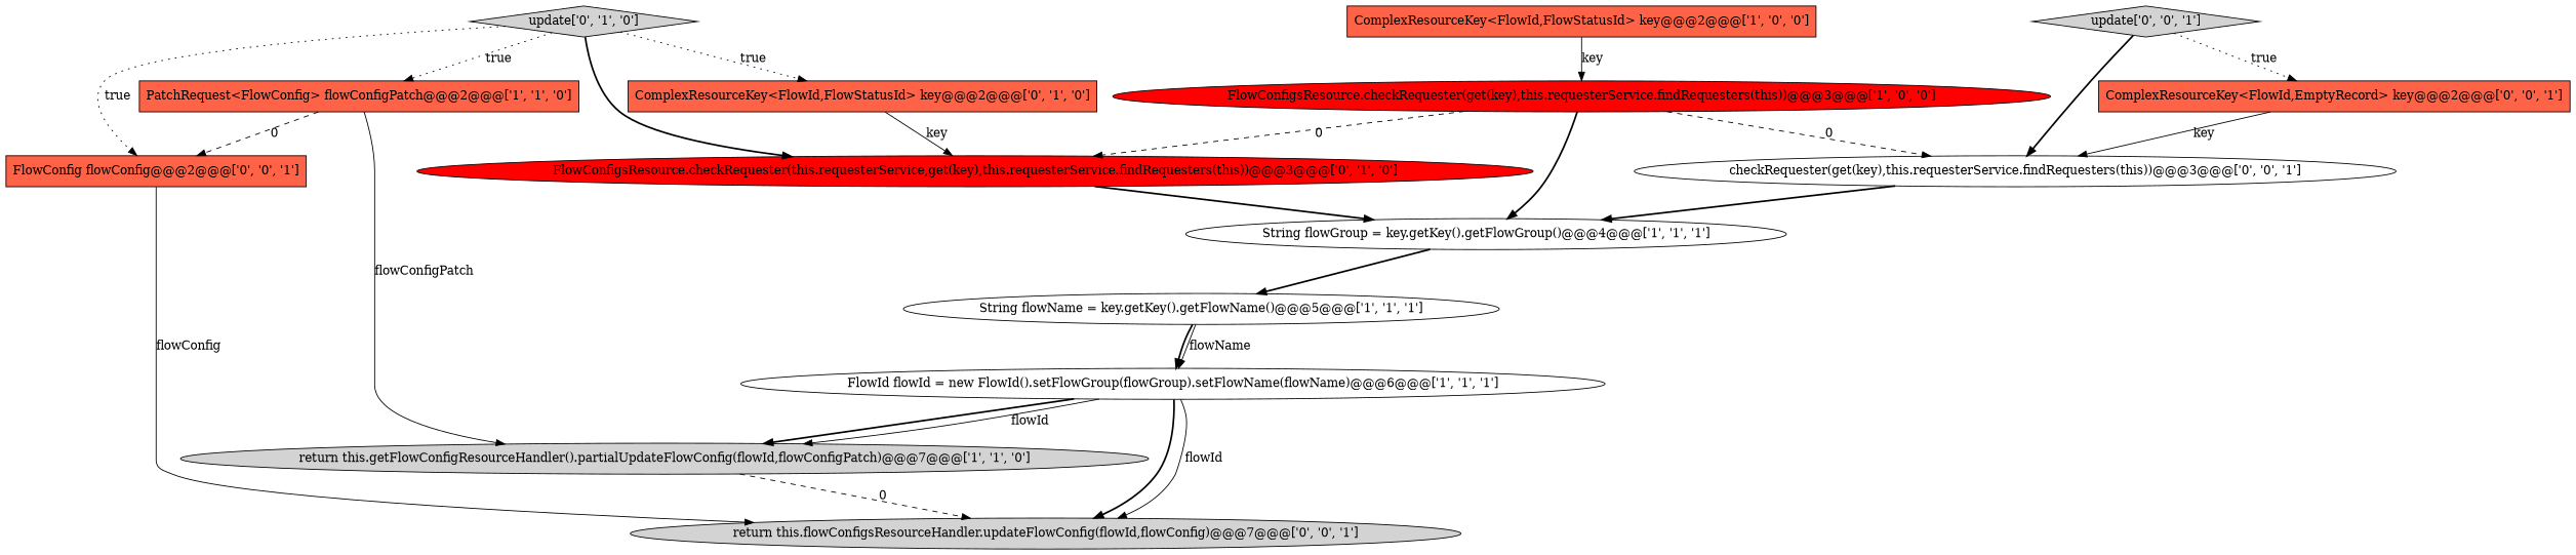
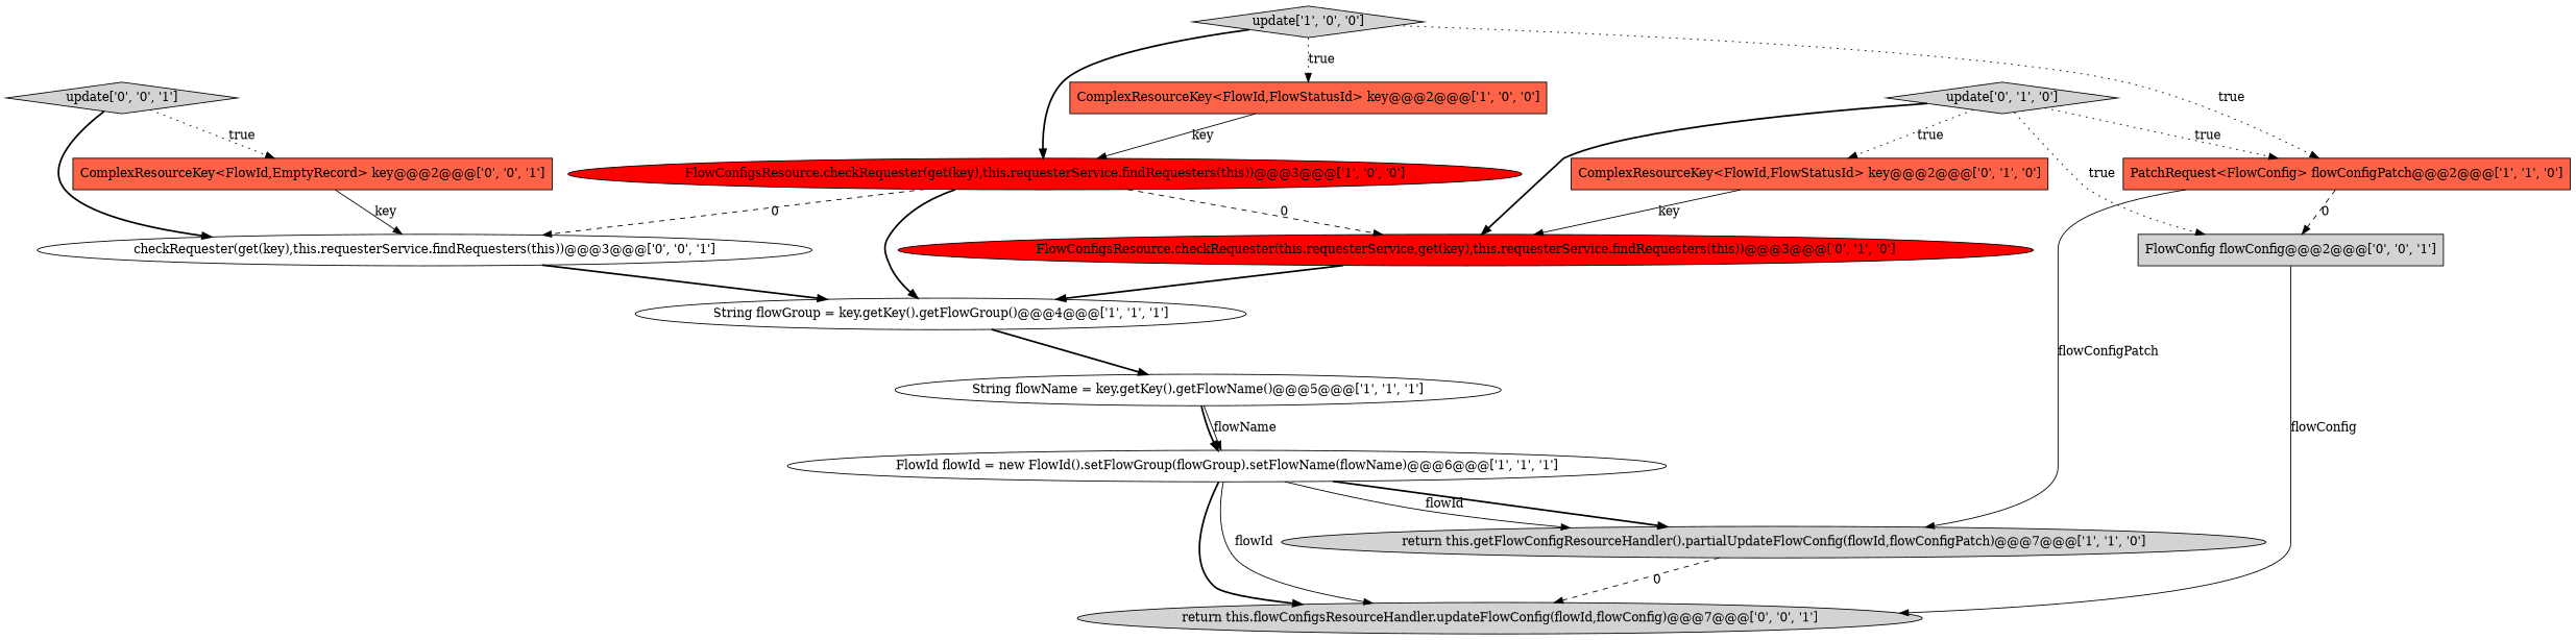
  digraph {
    node [fillcolor=lightgray shape=ellipse style=filled]
    edge [style=bold]
    n1 [label="update['0', '0', '1']" shape=diamond]
    n2 [fillcolor=tomato label="ComplexResourceKey<FlowId,EmptyRecord> key@@@2@@@['0', '0', '1']" shape=box]
    n3 [fillcolor=white label="checkRequester(get(key),this.requesterService.findRequesters(this))@@@3@@@['0', '0', '1']"]
    n4 [fillcolor=white label="String flowGroup = key.getKey().getFlowGroup()@@@4@@@['1', '1', '1']"]
-   n5 [fillcolor=tomato label="FlowConfig flowConfig@@@2@@@['0', '0', '1']" shape=box]
+   n5 [label="FlowConfig flowConfig@@@2@@@['0', '0', '1']" shape=box]
    n6 [label="return this.flowConfigsResourceHandler.updateFlowConfig(flowId,flowConfig)@@@7@@@['0', '0', '1']"]
    n7 [fillcolor=white label="FlowId flowId = new FlowId().setFlowGroup(flowGroup).setFlowName(flowName)@@@6@@@['1', '1', '1']"]
    n8 [label="return this.getFlowConfigResourceHandler().partialUpdateFlowConfig(flowId,flowConfigPatch)@@@7@@@['1', '1', '0']"]
    n9 [fillcolor=tomato label="ComplexResourceKey<FlowId,FlowStatusId> key@@@2@@@['0', '1', '0']" shape=box]
    n10 [fillcolor=red label="FlowConfigsResource.checkRequester(this.requesterService,get(key),this.requesterService.findRequesters(this))@@@3@@@['0', '1', '0']"]
+   n11 [label="update['1', '0', '0']" shape=diamond]
    n12 [fillcolor=tomato label="PatchRequest<FlowConfig> flowConfigPatch@@@2@@@['1', '1', '0']" shape=box]
    n13 [fillcolor=red label="FlowConfigsResource.checkRequester(get(key),this.requesterService.findRequesters(this))@@@3@@@['1', '0', '0']"]
    n14 [fillcolor=tomato label="ComplexResourceKey<FlowId,FlowStatusId> key@@@2@@@['1', '0', '0']" shape=box]
    n15 [fillcolor=white label="String flowName = key.getKey().getFlowName()@@@5@@@['1', '1', '1']"]
    n16 [label="update['0', '1', '0']" shape=diamond]
    n1 -> n2 [label=true style=dotted]
    n1 -> n3
    n2 -> n3 [label=key style=solid]
    n3 -> n4
    n4 -> n15
    n5 -> n6 [label=flowConfig style=solid]
    n7 -> n6
    n7 -> n6 [label=flowId style=solid]
    n7 -> n8
    n7 -> n8 [label=flowId style=solid]
    n8 -> n6 [label=0 style=dashed]
    n9 -> n10 [label=key style=solid]
    n10 -> n4
+   n11 -> n12 [label=true style=dotted]
+   n11 -> n13
+   n11 -> n14 [label=true style=dotted]
    n12 -> n5 [label=0 style=dashed]
    n12 -> n8 [label=flowConfigPatch style=solid]
    n13 -> n3 [label=0 style=dashed]
    n13 -> n4
    n13 -> n10 [label=0 style=dashed]
    n14 -> n13 [label=key style=solid]
    n15 -> n7
    n15 -> n7 [label=flowName style=solid]
    n16 -> n5 [label=true style=dotted]
    n16 -> n9 [label=true style=dotted]
    n16 -> n10
    n16 -> n12 [label=true style=dotted]
  }
